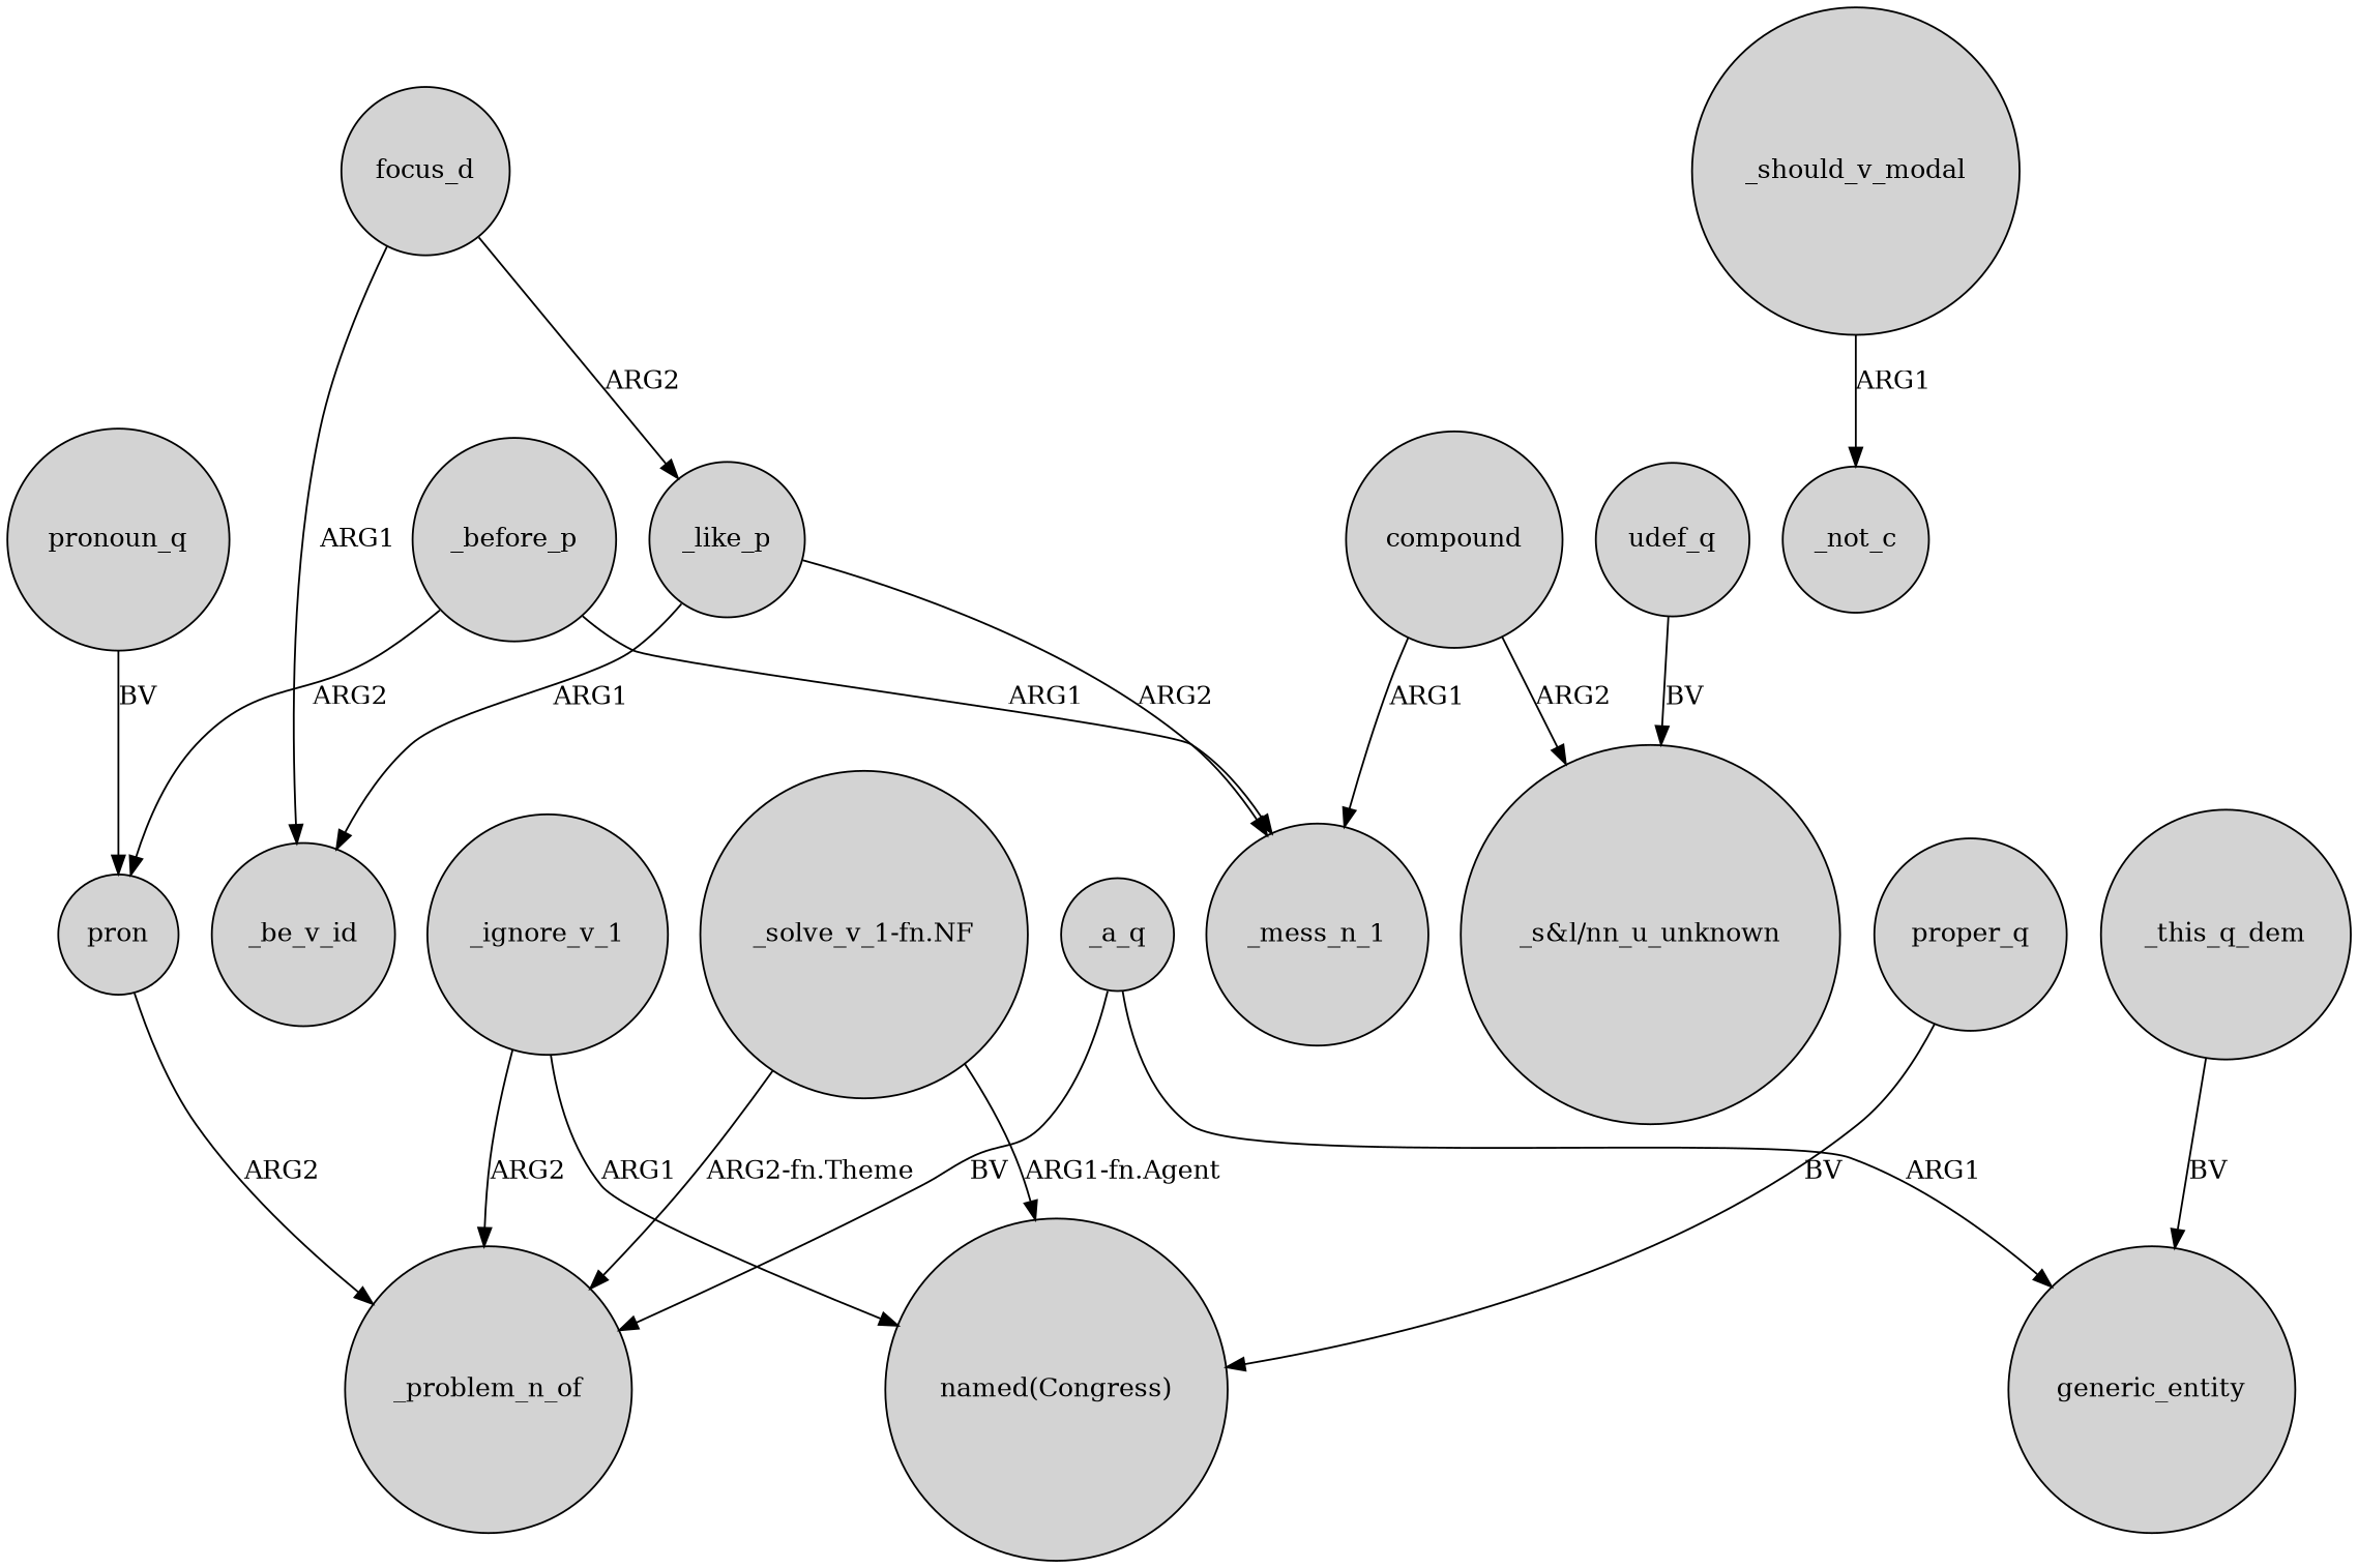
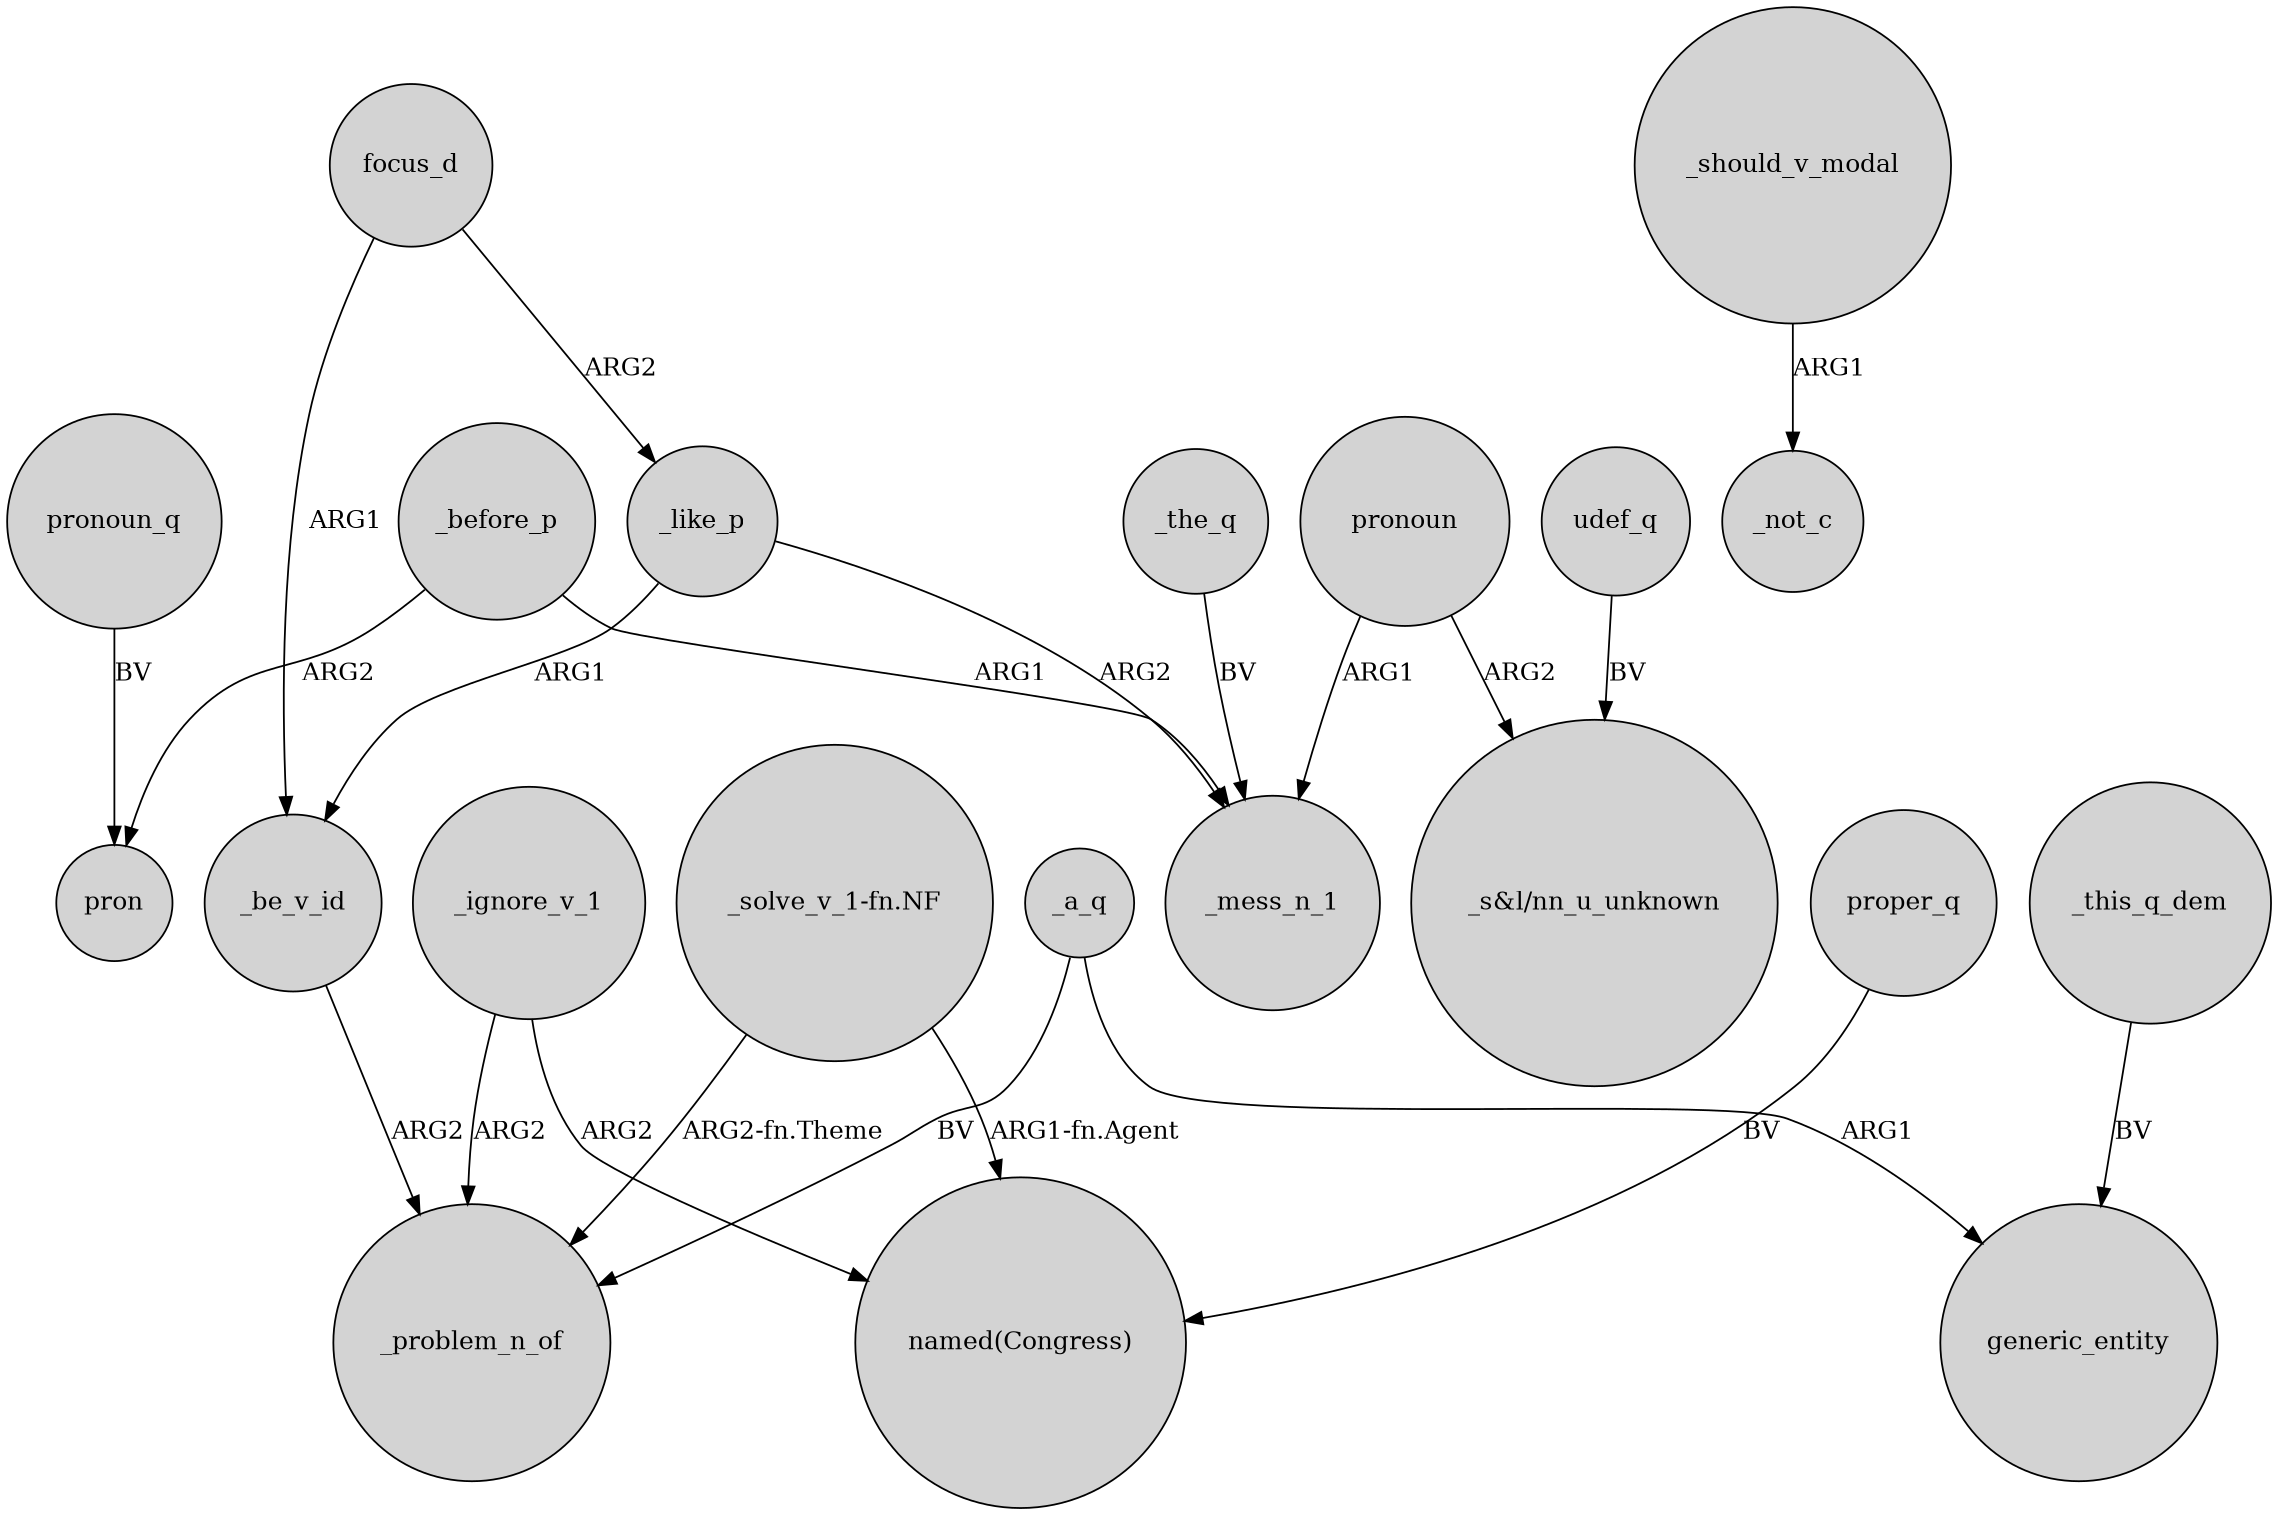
  digraph {
    node [shape=circle style=filled]
    _before_p
    pron
    _mess_n_1
    focus_d
    _like_p
    _be_v_id
    _problem_n_of
+   _the_q
    _should_v_modal
    _not_c
    proper_q
    "named(Congress)"
-   compound
+   compound [label=pronoun]
    "_s&l/nn_u_unknown"
    pronoun_q
    _ignore_v_1
    _this_q_dem
    generic_entity
    udef_q
    "_solve_v_1-fn.NF"
    _a_q
    _before_p -> pron [label=ARG2]
    _before_p -> _mess_n_1 [label=ARG1]
    focus_d -> _like_p [label=ARG2]
    focus_d -> _be_v_id [label=ARG1]
    _like_p -> _mess_n_1 [label=ARG2]
    _like_p -> _be_v_id [label=ARG1]
-   pron -> _problem_n_of [label=ARG2]
+   _be_v_id -> _problem_n_of [label=ARG2]
+   _the_q -> _mess_n_1 [label=BV]
    _should_v_modal -> _not_c [label=ARG1]
    proper_q -> "named(Congress)" [label=BV]
    compound -> _mess_n_1 [label=ARG1]
    compound -> "_s&l/nn_u_unknown" [label=ARG2]
    pronoun_q -> pron [label=BV]
    _ignore_v_1 -> _problem_n_of [label=ARG2]
-   _ignore_v_1 -> "named(Congress)" [label=ARG1]
+   _ignore_v_1 -> "named(Congress)" [label=ARG2]
    _this_q_dem -> generic_entity [label=BV]
    udef_q -> "_s&l/nn_u_unknown" [label=BV]
    "_solve_v_1-fn.NF" -> _problem_n_of [label="ARG2-fn.Theme"]
    "_solve_v_1-fn.NF" -> "named(Congress)" [label="ARG1-fn.Agent"]
    _a_q -> _problem_n_of [label=BV]
    _a_q -> generic_entity [label=ARG1]
  }
